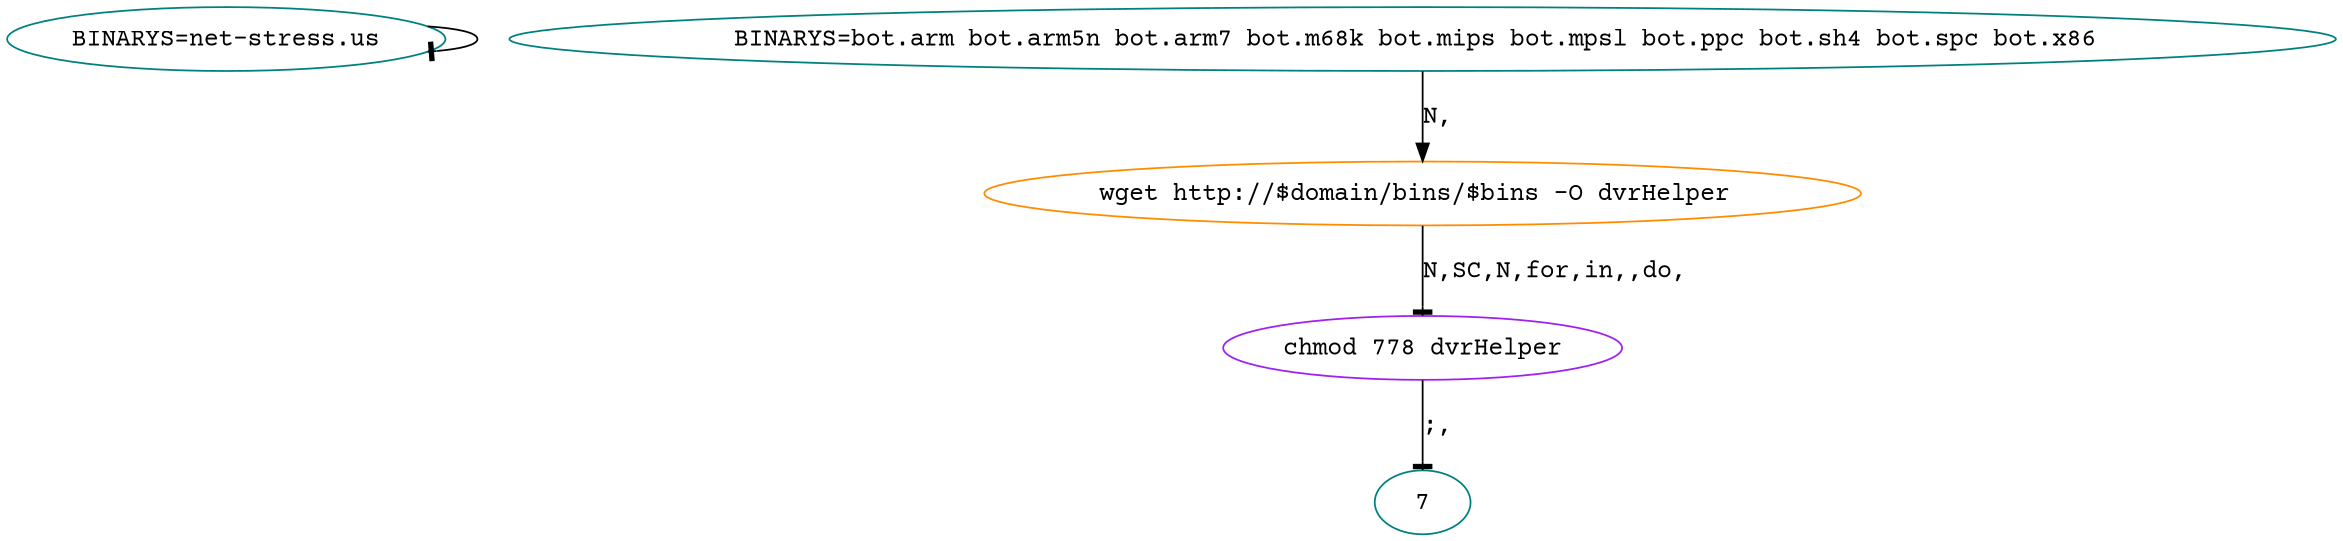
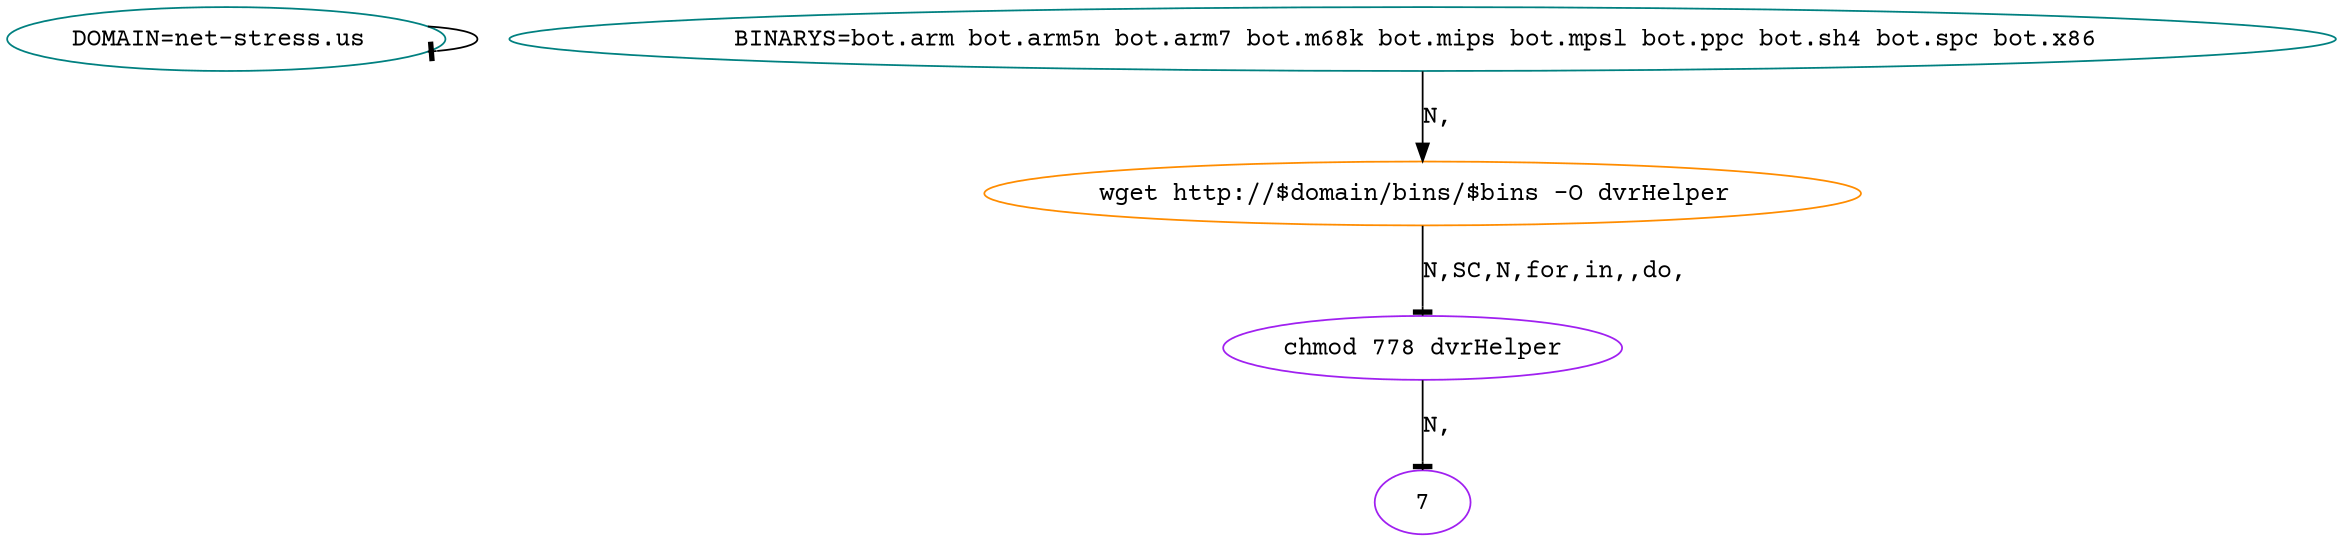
  digraph {
    fontname="Courier Prime"
    node [color=teal fontname="Courier Prime"]
    edge [arrowhead=tee fontname="Courier Prime"]
-   n1 [label="BINARYS=net-stress.us"]
+   n1 [label="DOMAIN=net-stress.us "]
    n2 [label="BINARYS=bot.arm bot.arm5n bot.arm7 bot.m68k bot.mips bot.mpsl bot.ppc bot.sh4 bot.spc bot.x86 "]
    n3 [color=darkorange label="wget http://$domain/bins/$bins -O dvrHelper "]
    n4 [color=purple label="chmod 778 dvrHelper"]
-   7
+   7 [color=purple]
    n1 -> n1
    n2 -> n3 [arrowhead=normal label="N,"]
    n3 -> n4 [label="N,SC,N,for,in,,do,"]
-   n4 -> 7 [label=";,"]
+   n4 -> 7 [label="N,"]
  }
